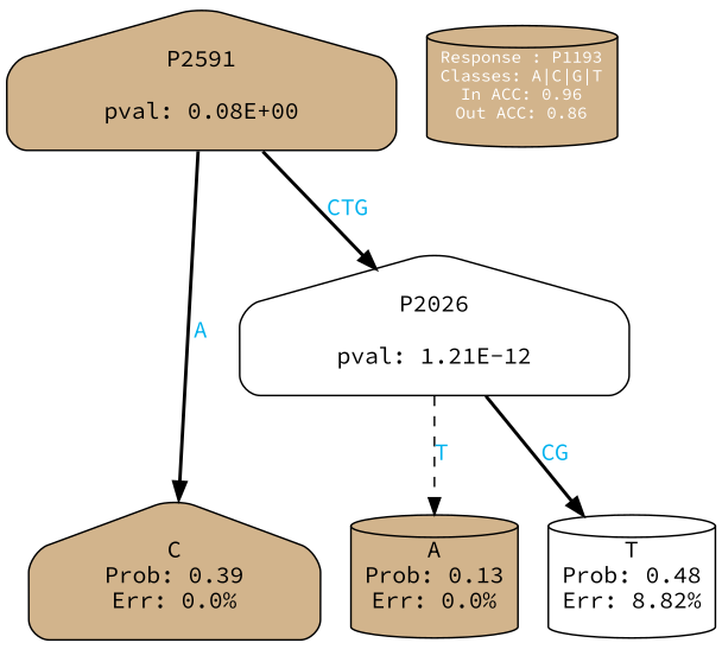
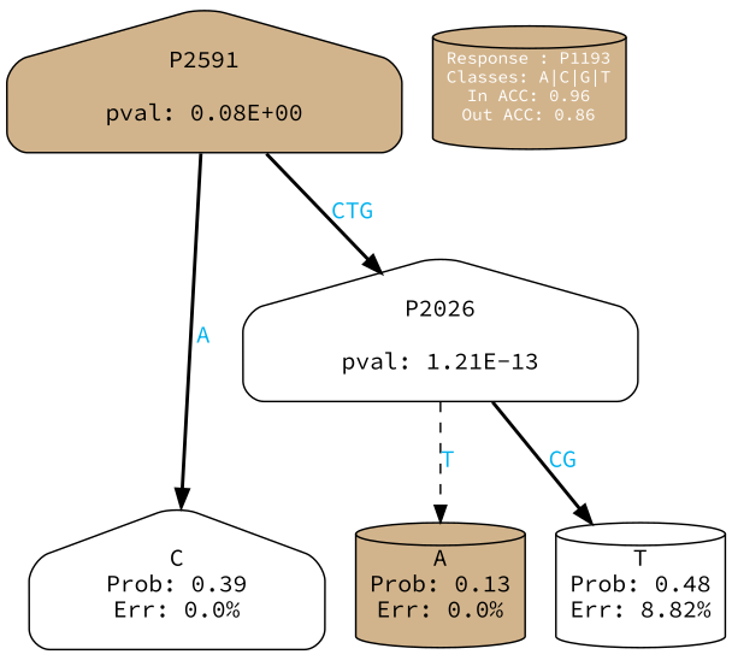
  digraph {
    fontname="Source Code Pro"
    ranksep=equally
    splines=polylines
    node [color=black fillcolor=tan fontname="Source Code Pro" shape=house style="filled, rounded"]
    edge [fontcolor=deepskyblue2 fontname="Source Code Pro" style=bold]
-   n1 [label="C\nProb: 0.39\nErr: 0.0%"]
+   n1 [fillcolor=white label="C\nProb: 0.39\nErr: 0.0%"]
    n2 [label="A\nProb: 0.13\nErr: 0.0%" shape=cylinder]
    n3 [fillcolor=white label="T\nProb: 0.48\nErr: 8.82%" shape=cylinder]
    n4 [align=left fontcolor=white fontsize=10 label="Response : P1193\nClasses: A|C|G|T\nIn ACC: 0.96\nOut ACC: 0.86\n" shape=cylinder style=filled]
    n5 [label="P2591\n\npval: 0.08E+00"]
-   n6 [fillcolor=white label="P2026\n\npval: 1.21E-12"]
+   n6 [fillcolor=white label="P2026\n\npval: 1.21E-13"]
    subgraph sub_1 {
      rank=same
      n1
      n2
      n3
    }
    subgraph sub_2 {
      rank=same
      n4
      n5
    }
    n5 -> n1 [label=A]
    n5 -> n6 [label=CTG]
    n6 -> n2 [label=T style=dashed]
    n6 -> n3 [label=CG]
  }
